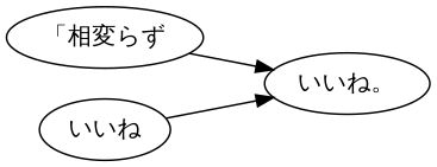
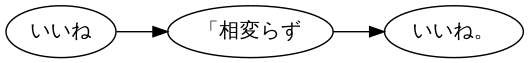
  digraph {
    fontname="DejaVu Sans"
    rankdir=LR
    node [fontname="DejaVu Sans"]
    edge [fontname="DejaVu Sans"]
    n1 [label="「相変らず"]
    n2 [label="いいね。"]
    n3 [label="いいね"]
    n1 -> n2
-   n3 -> n2
+   n3 -> n1
  }
